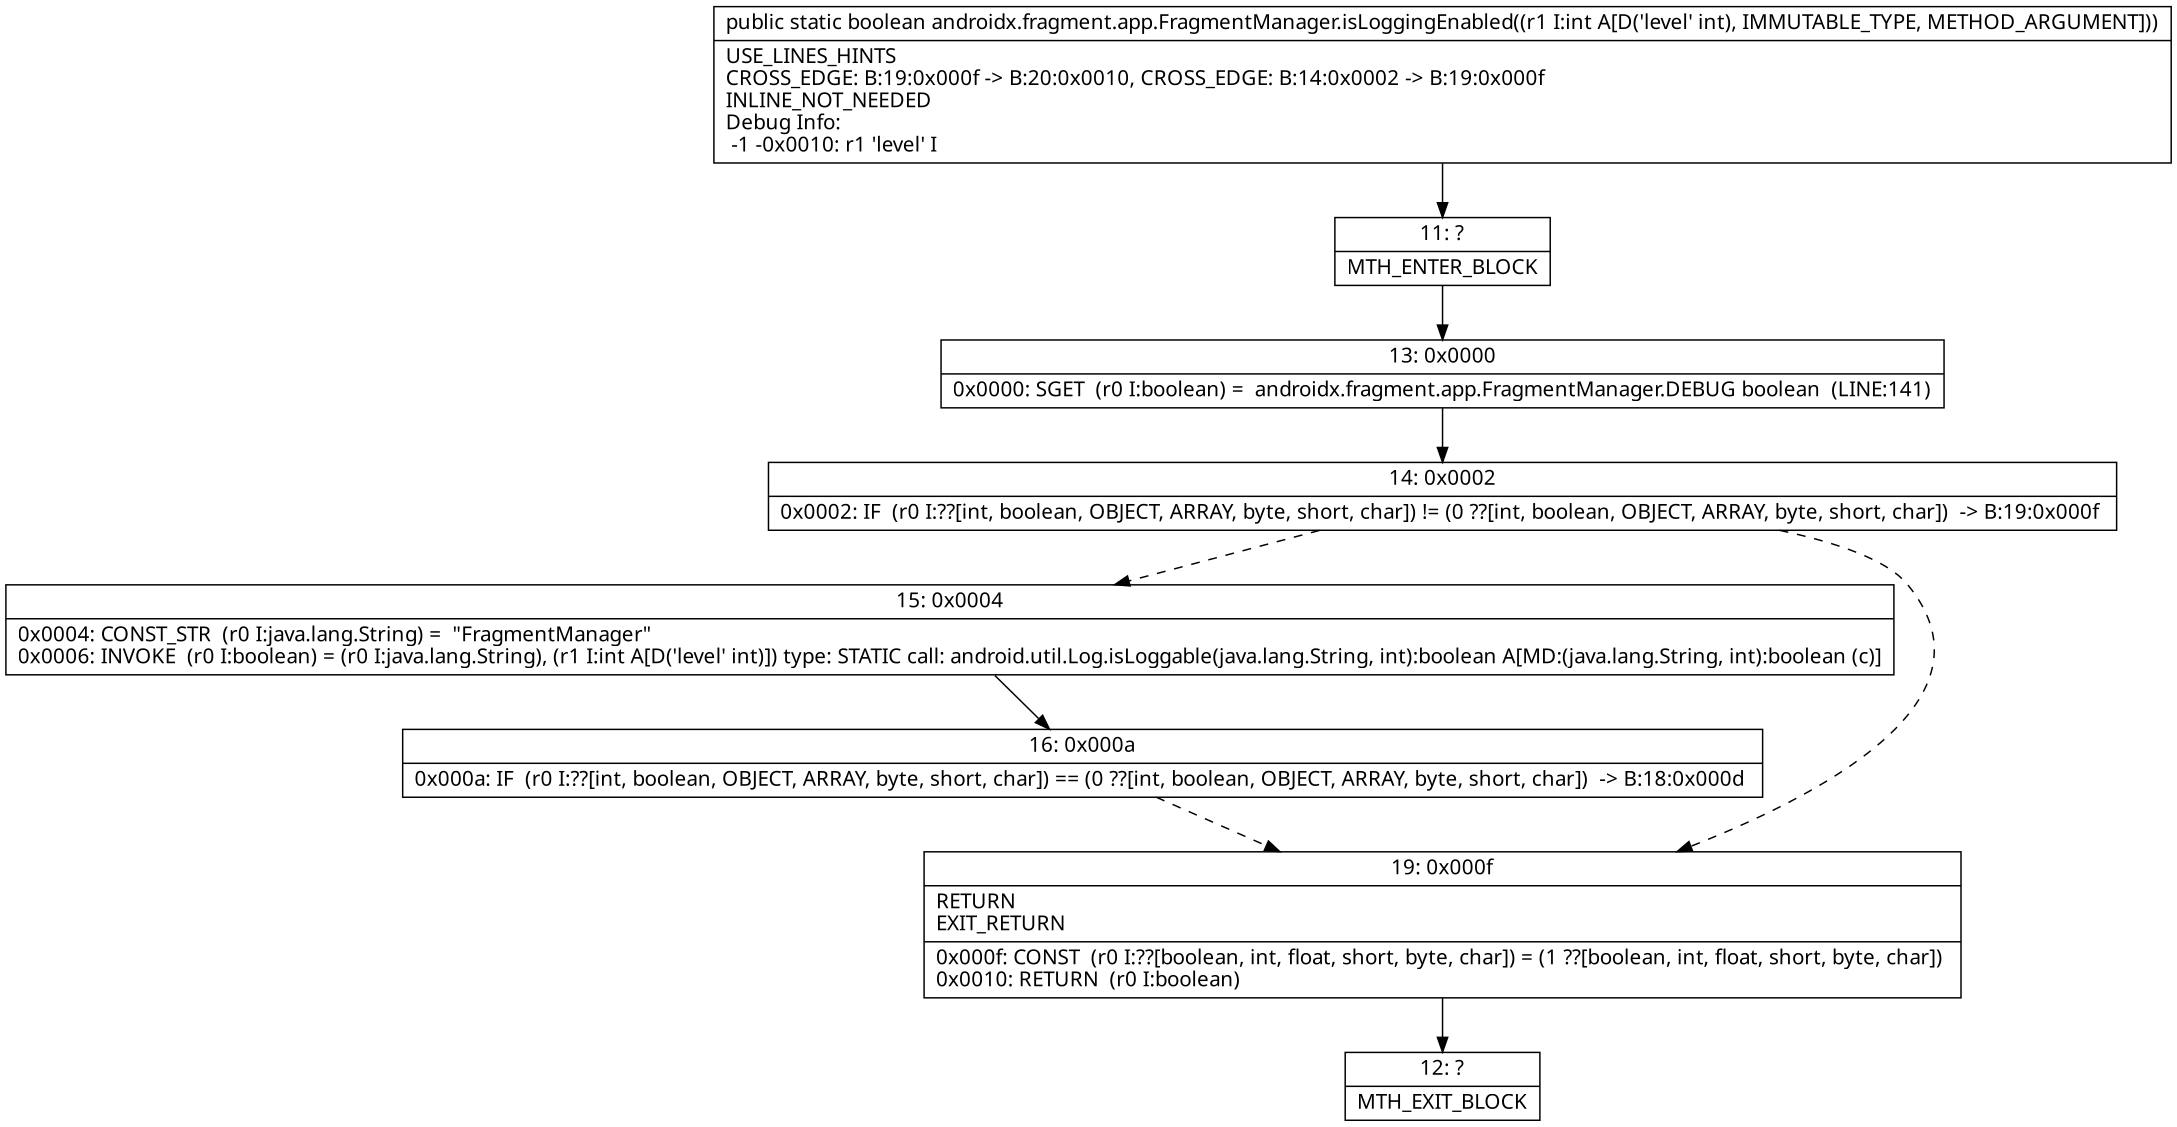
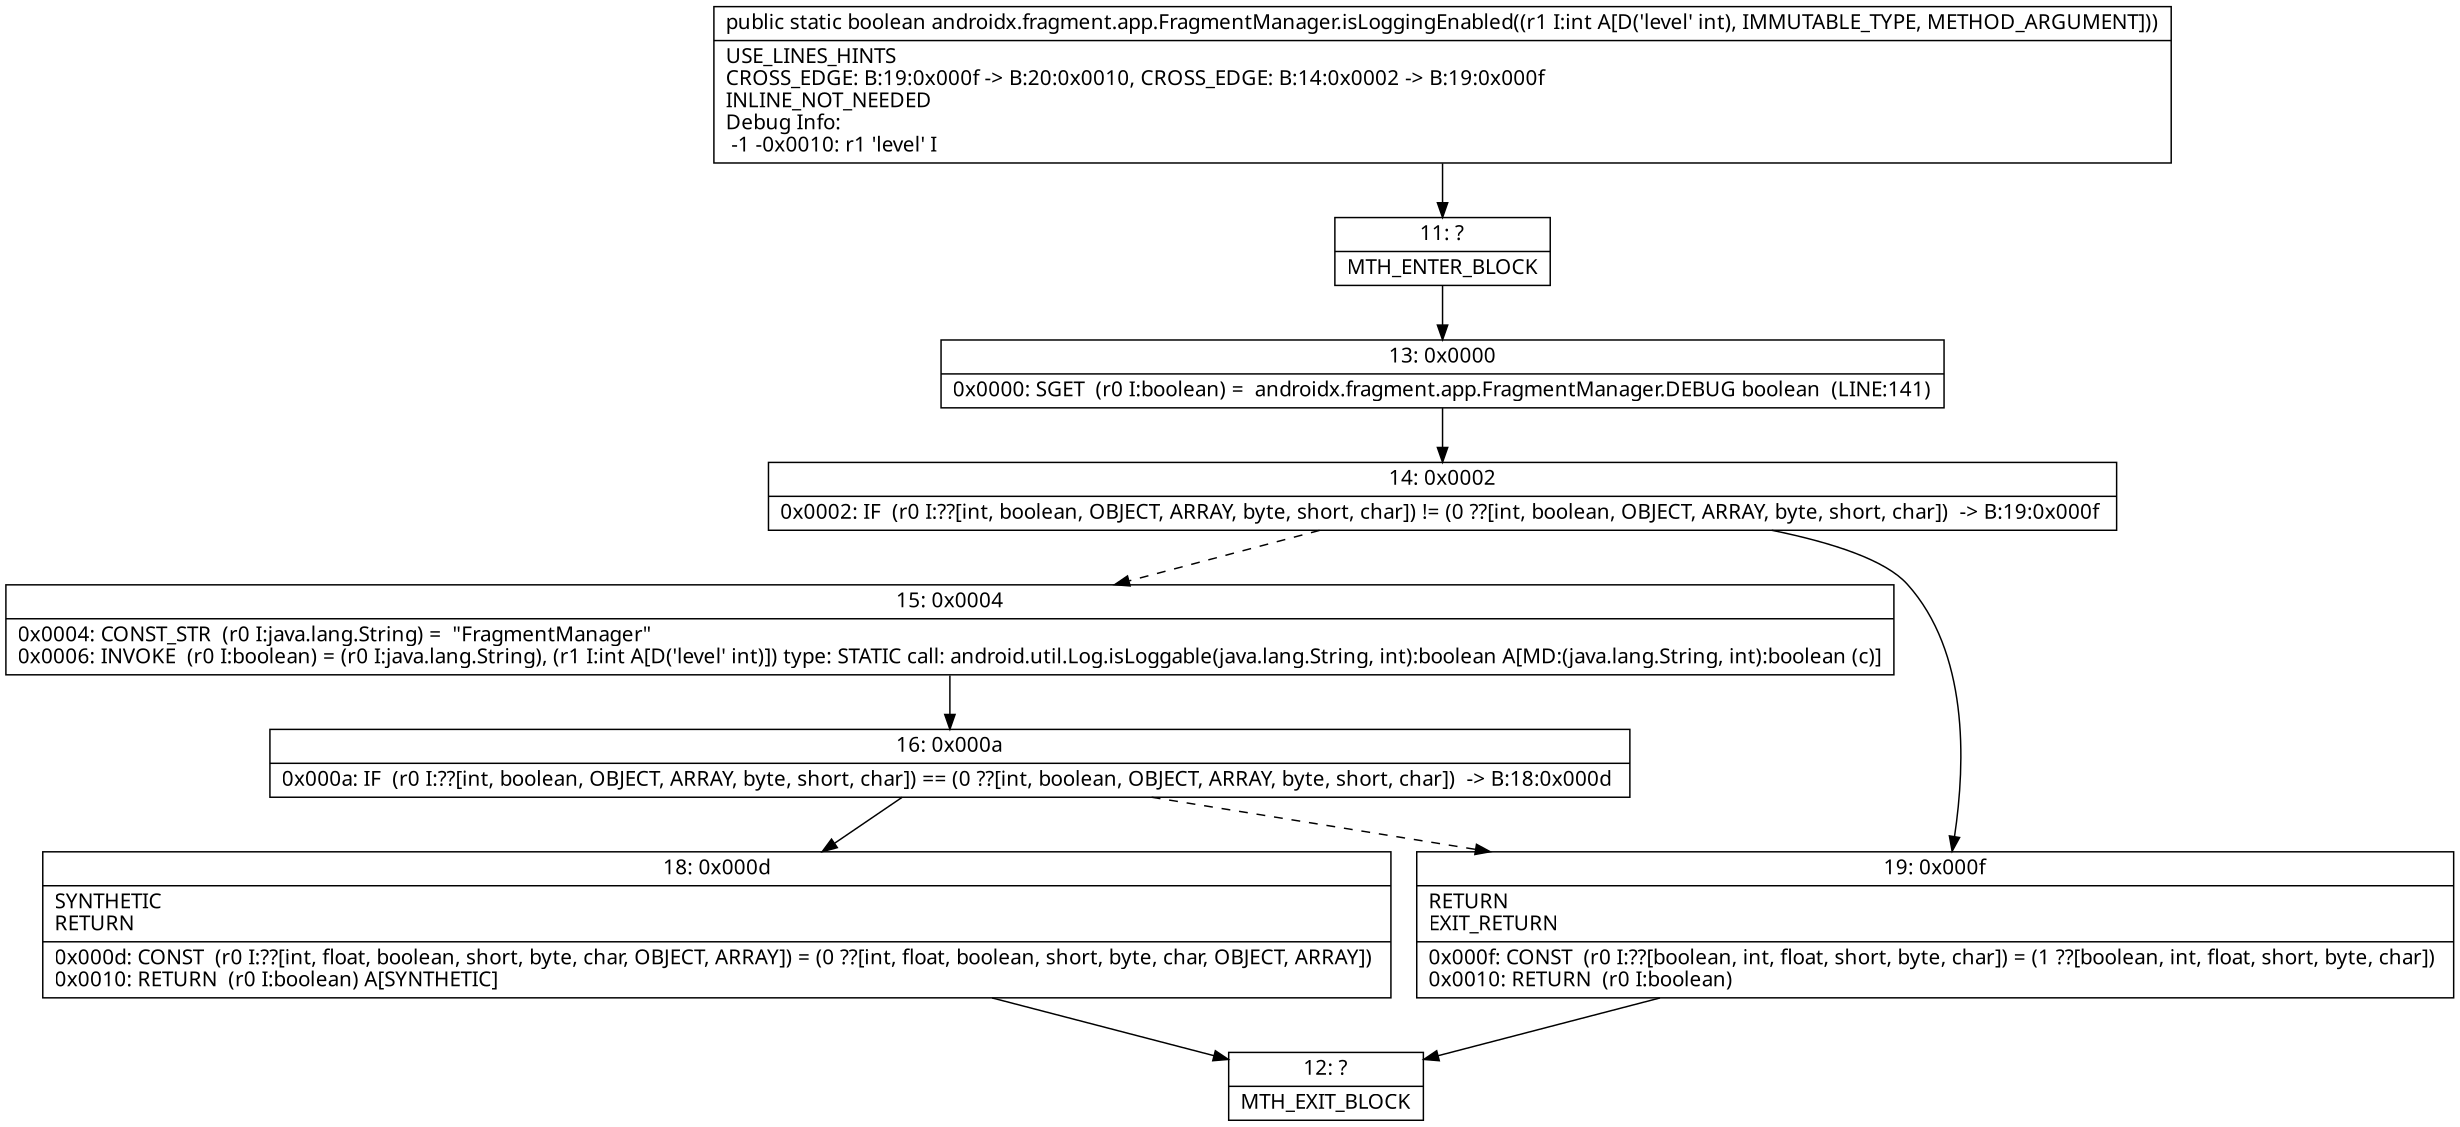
  digraph {
    fontname="Noto Sans"
    node [fontname="Noto Sans" shape=record]
    edge [fontname="Noto Sans"]
    n1 [label="{11\:\ ?|MTH_ENTER_BLOCK\l}"]
    n2 [label="{13\:\ 0x0000|0x0000: SGET  (r0 I:boolean) =  androidx.fragment.app.FragmentManager.DEBUG boolean  (LINE:141)\l}"]
    n3 [label="{14\:\ 0x0002|0x0002: IF  (r0 I:??[int, boolean, OBJECT, ARRAY, byte, short, char]) != (0 ??[int, boolean, OBJECT, ARRAY, byte, short, char])  \-\> B:19:0x000f \l}"]
    n4 [label="{15\:\ 0x0004|0x0004: CONST_STR  (r0 I:java.lang.String) =  \"FragmentManager\" \l0x0006: INVOKE  (r0 I:boolean) = (r0 I:java.lang.String), (r1 I:int A[D('level' int)]) type: STATIC call: android.util.Log.isLoggable(java.lang.String, int):boolean A[MD:(java.lang.String, int):boolean (c)]\l}"]
    n5 [label="{19\:\ 0x000f|RETURN\lEXIT_RETURN\l|0x000f: CONST  (r0 I:??[boolean, int, float, short, byte, char]) = (1 ??[boolean, int, float, short, byte, char]) \l0x0010: RETURN  (r0 I:boolean) \l}"]
    n6 [label="{16\:\ 0x000a|0x000a: IF  (r0 I:??[int, boolean, OBJECT, ARRAY, byte, short, char]) == (0 ??[int, boolean, OBJECT, ARRAY, byte, short, char])  \-\> B:18:0x000d \l}"]
    n7 [label="{12\:\ ?|MTH_EXIT_BLOCK\l}"]
+   n8 [label="{18\:\ 0x000d|SYNTHETIC\lRETURN\l|0x000d: CONST  (r0 I:??[int, float, boolean, short, byte, char, OBJECT, ARRAY]) = (0 ??[int, float, boolean, short, byte, char, OBJECT, ARRAY]) \l0x0010: RETURN  (r0 I:boolean) A[SYNTHETIC]\l}"]
    n9 [label="{public static boolean androidx.fragment.app.FragmentManager.isLoggingEnabled((r1 I:int A[D('level' int), IMMUTABLE_TYPE, METHOD_ARGUMENT]))  | USE_LINES_HINTS\lCROSS_EDGE: B:19:0x000f \-\> B:20:0x0010, CROSS_EDGE: B:14:0x0002 \-\> B:19:0x000f\lINLINE_NOT_NEEDED\lDebug Info:\l  \-1 \-0x0010: r1 'level' I\l}"]
    n1 -> n2
    n2 -> n3
    n3 -> n4 [style=dashed]
-   n3 -> n5 [style=dashed]
+   n3 -> n5
    n4 -> n6
    n5 -> n7
    n6 -> n5 [style=dashed]
+   n6 -> n8
+   n8 -> n7
    n9 -> n1
  }
